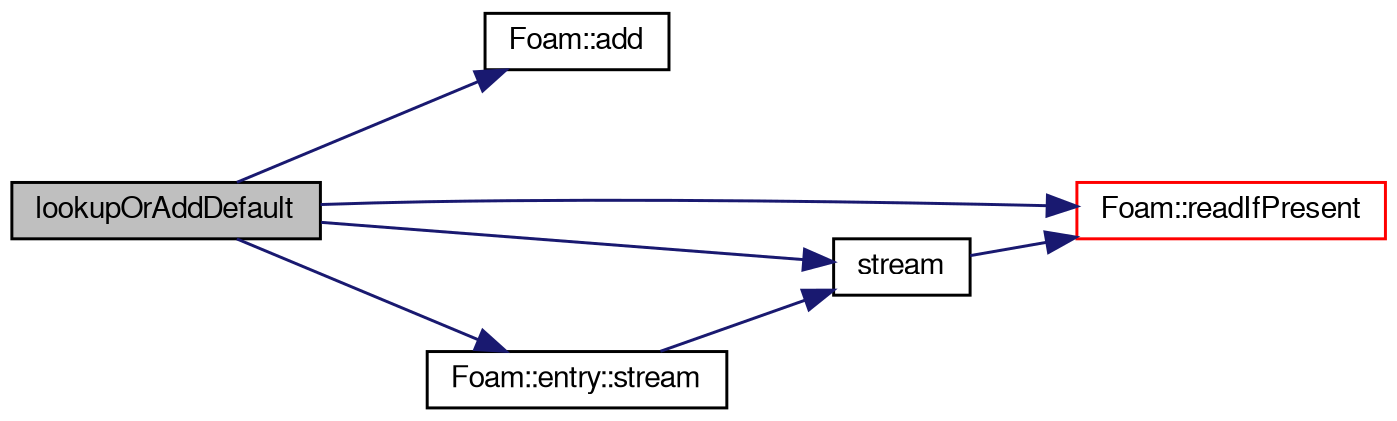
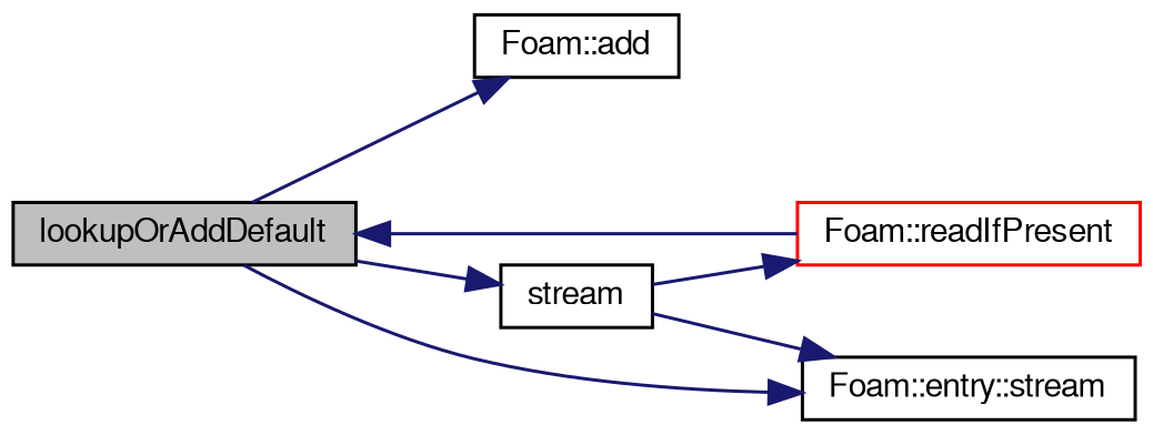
  digraph {
    rankdir=LR
    node [color=black fontname=FreeSans fontsize=10 shape=record]
    edge [color=midnightblue fontname=FreeSans fontsize=10 labelfontname=FreeSans labelfontsize=10 style=solid]
    n1 [fillcolor=grey75 fontcolor=black height=0.2 label=lookupOrAddDefault style=filled width=0.4]
    n2 [height=0.2 label="Foam::add" width=0.4]
    n3 [color=red height=0.2 label="Foam::readIfPresent" width=0.4]
    n4 [height=0.2 label=stream width=0.4]
    n5 [height=0.2 label="Foam::entry::stream" width=0.4]
    n1 -> n2
-   n1 -> n3
+   n3 -> n1
    n1 -> n4
    n1 -> n5
    n4 -> n3
-   n5 -> n4
+   n4 -> n5
  }
